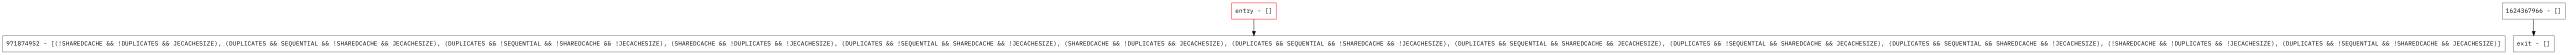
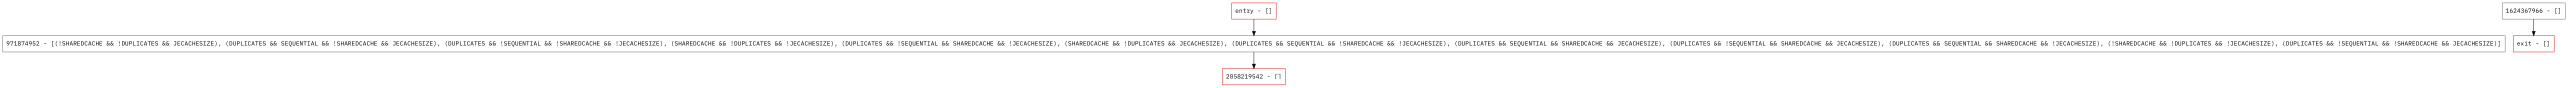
  digraph {
    fontname="IBM Plex Mono"
    node [color=red fontname="IBM Plex Mono" shape=record]
    edge [fontname="IBM Plex Mono"]
    n1 [label="entry - []"]
    n2 [color=gray40 label="971874952 - [(!SHAREDCACHE && !DUPLICATES && JECACHESIZE), (DUPLICATES && SEQUENTIAL && !SHAREDCACHE && JECACHESIZE), (DUPLICATES && !SEQUENTIAL && !SHAREDCACHE && !JECACHESIZE), (SHAREDCACHE && !DUPLICATES && !JECACHESIZE), (DUPLICATES && !SEQUENTIAL && SHAREDCACHE && !JECACHESIZE), (SHAREDCACHE && !DUPLICATES && JECACHESIZE), (DUPLICATES && SEQUENTIAL && !SHAREDCACHE && !JECACHESIZE), (DUPLICATES && SEQUENTIAL && SHAREDCACHE && JECACHESIZE), (DUPLICATES && !SEQUENTIAL && SHAREDCACHE && JECACHESIZE), (DUPLICATES && SEQUENTIAL && SHAREDCACHE && !JECACHESIZE), (!SHAREDCACHE && !DUPLICATES && !JECACHESIZE), (DUPLICATES && !SEQUENTIAL && !SHAREDCACHE && JECACHESIZE)]"]
-   n4 [color=gray40 label="exit - []"]
+   n3 [label="2058219542 - []"]
+   n4 [label="exit - []"]
    n5 [color=gray40 label="1624367966 - []"]
    n1 -> n2
+   n2 -> n3
    n5 -> n4
  }
